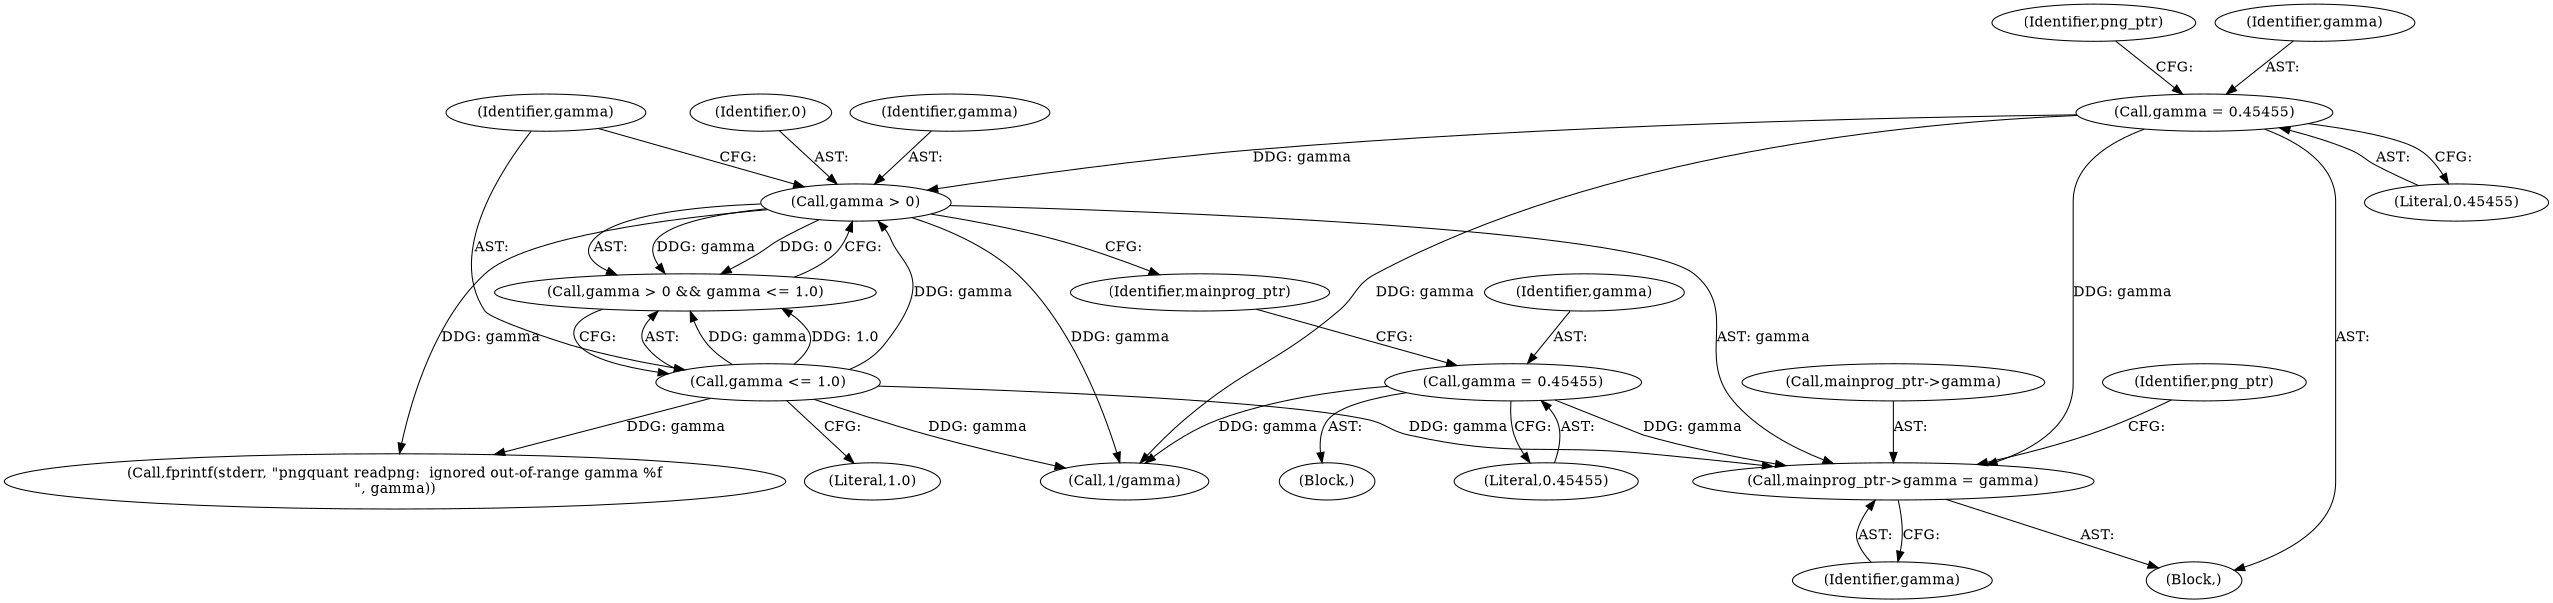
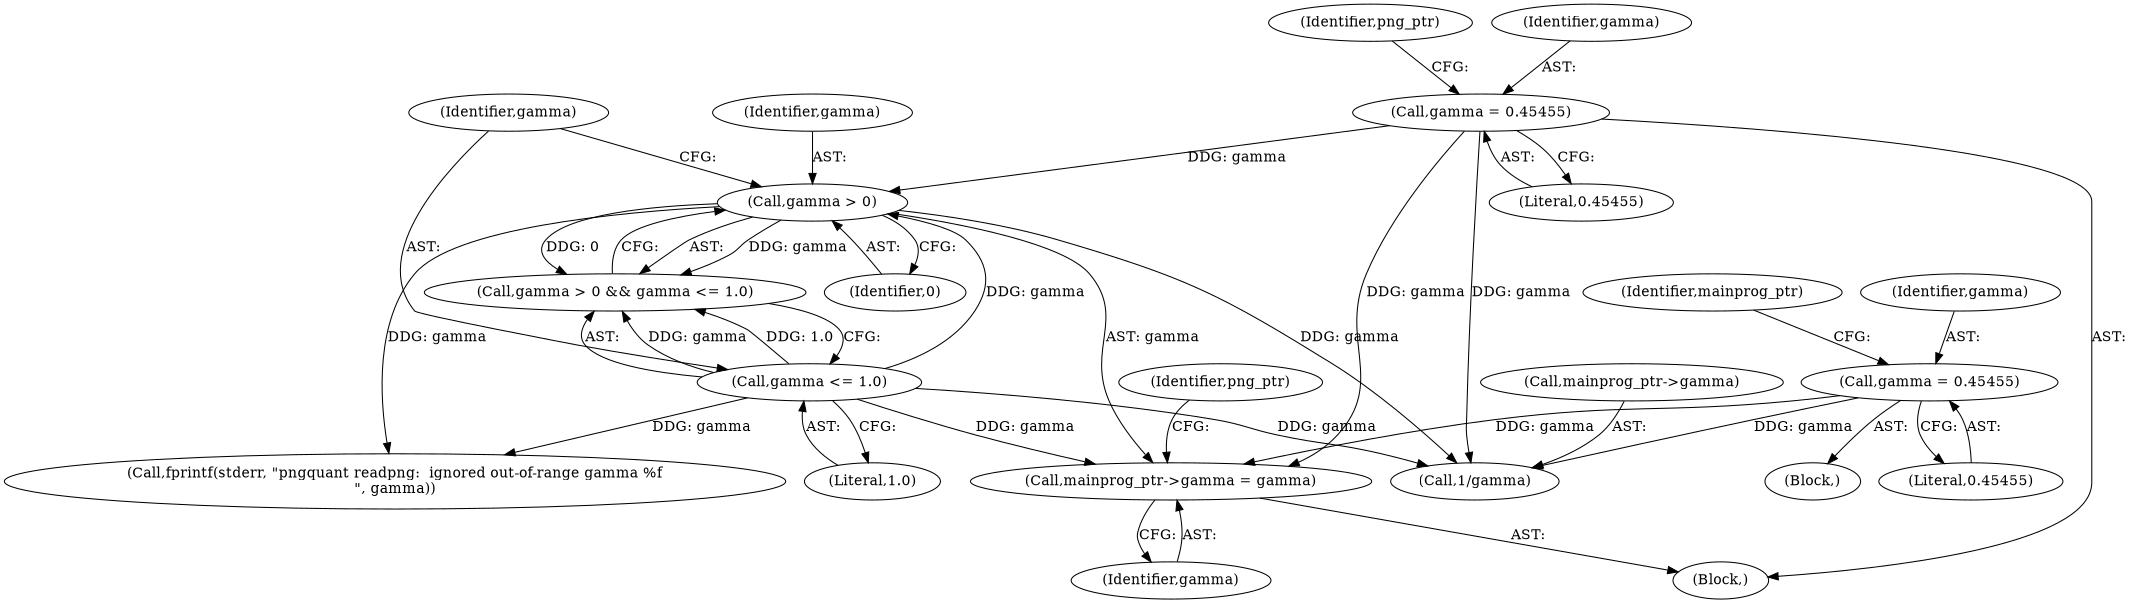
  digraph {
    n1 [label="(Call,mainprog_ptr->gamma = gamma)"]
    n2 [label="(Identifier,gamma)"]
    n3 [label="(Block,)"]
    n4 [label="(Call,gamma > 0)"]
    n5 [label="(Call,1/gamma)"]
    n6 [label="(Identifier,0)"]
    n7 [label="(Call,fprintf(stderr, \"pngquant readpng:  ignored out-of-range gamma %f\n\", gamma))"]
    n8 [label="(Call,gamma > 0 && gamma <= 1.0)"]
    n9 [label="(Call,gamma <= 1.0)"]
    n10 [label="(Literal,1.0)"]
    n11 [label="(Call,gamma = 0.45455)"]
    n12 [label="(Literal,0.45455)"]
    n13 [label="(Call,gamma = 0.45455)"]
    n14 [label="(Block,)"]
    n15 [label="(Literal,0.45455)"]
    n16 [label="(Identifier,png_ptr)"]
    n17 [label="(Call,mainprog_ptr->gamma)"]
    n18 [label="(Identifier,gamma)"]
    n19 [label="(Identifier,mainprog_ptr)"]
    n20 [label="(Identifier,gamma)"]
    n21 [label="(Identifier,gamma)"]
    n22 [label="(Identifier,gamma)"]
    n23 [label="(Identifier,png_ptr)"]
    n1 -> n2 [label="CFG: "]
    n1 -> n3 [label="AST: "]
    n2 -> n1 [label="AST: "]
    n4 -> n1 [label="AST: gamma"]
    n4 -> n5 [label="DDG: gamma"]
-   n4 -> n19 [label="CFG: "]
+   n4 -> n6 [label="CFG: "]
    n4 -> n7 [label="DDG: gamma"]
    n4 -> n8 [label="AST: "]
    n4 -> n8 [label="DDG: gamma"]
    n4 -> n8 [label="DDG: 0"]
    n6 -> n4 [label="AST: "]
    n8 -> n4 [label="CFG: "]
    n8 -> n9 [label="CFG: "]
    n9 -> n1 [label="DDG: gamma"]
    n9 -> n4 [label="DDG: gamma"]
    n9 -> n5 [label="DDG: gamma"]
    n9 -> n7 [label="DDG: gamma"]
    n9 -> n8 [label="AST: "]
    n9 -> n8 [label="DDG: gamma"]
    n9 -> n8 [label="DDG: 1.0"]
    n9 -> n10 [label="CFG: "]
+   n10 -> n9 [label="AST: "]
    n11 -> n1 [label="DDG: gamma"]
    n11 -> n3 [label="AST: "]
    n11 -> n4 [label="DDG: gamma"]
    n11 -> n5 [label="DDG: gamma"]
    n11 -> n12 [label="CFG: "]
    n12 -> n11 [label="AST: "]
    n13 -> n1 [label="DDG: gamma"]
    n13 -> n5 [label="DDG: gamma"]
    n13 -> n14 [label="AST: "]
    n13 -> n15 [label="CFG: "]
    n15 -> n13 [label="AST: "]
    n16 -> n11 [label="CFG: "]
-   n17 -> n1 [label="AST: "]
+   n17 -> n5 [label="AST: "]
    n18 -> n13 [label="AST: "]
    n19 -> n13 [label="CFG: "]
    n20 -> n11 [label="AST: "]
    n21 -> n4 [label="AST: "]
    n22 -> n4 [label="CFG: "]
    n22 -> n9 [label="AST: "]
    n23 -> n1 [label="CFG: "]
  }
